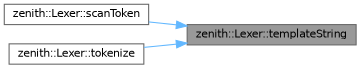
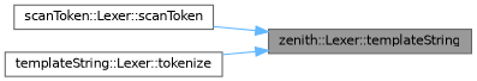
  digraph {
    rankdir=RL
    node [color=grey40 fillcolor=white fontname=Helvetica fontsize=10 shape=box style=filled]
    edge [color=steelblue1 dir=back fontname=Helvetica fontsize=10 labelfontname=Helvetica labelfontsize=10 style=solid]
    n1 [color=gray40 fillcolor=grey60 fontcolor=black height=0.2 label="zenith::Lexer::templateString" width=0.4]
-   n2 [height=0.2 label="zenith::Lexer::scanToken" width=0.4]
-   n3 [height=0.2 label="zenith::Lexer::tokenize" width=0.4]
+   n2 [height=0.2 label="scanToken::Lexer::scanToken" width=0.4]
+   n3 [height=0.2 label="templateString::Lexer::tokenize" width=0.4]
    n1 -> n2
    n1 -> n3
  }
